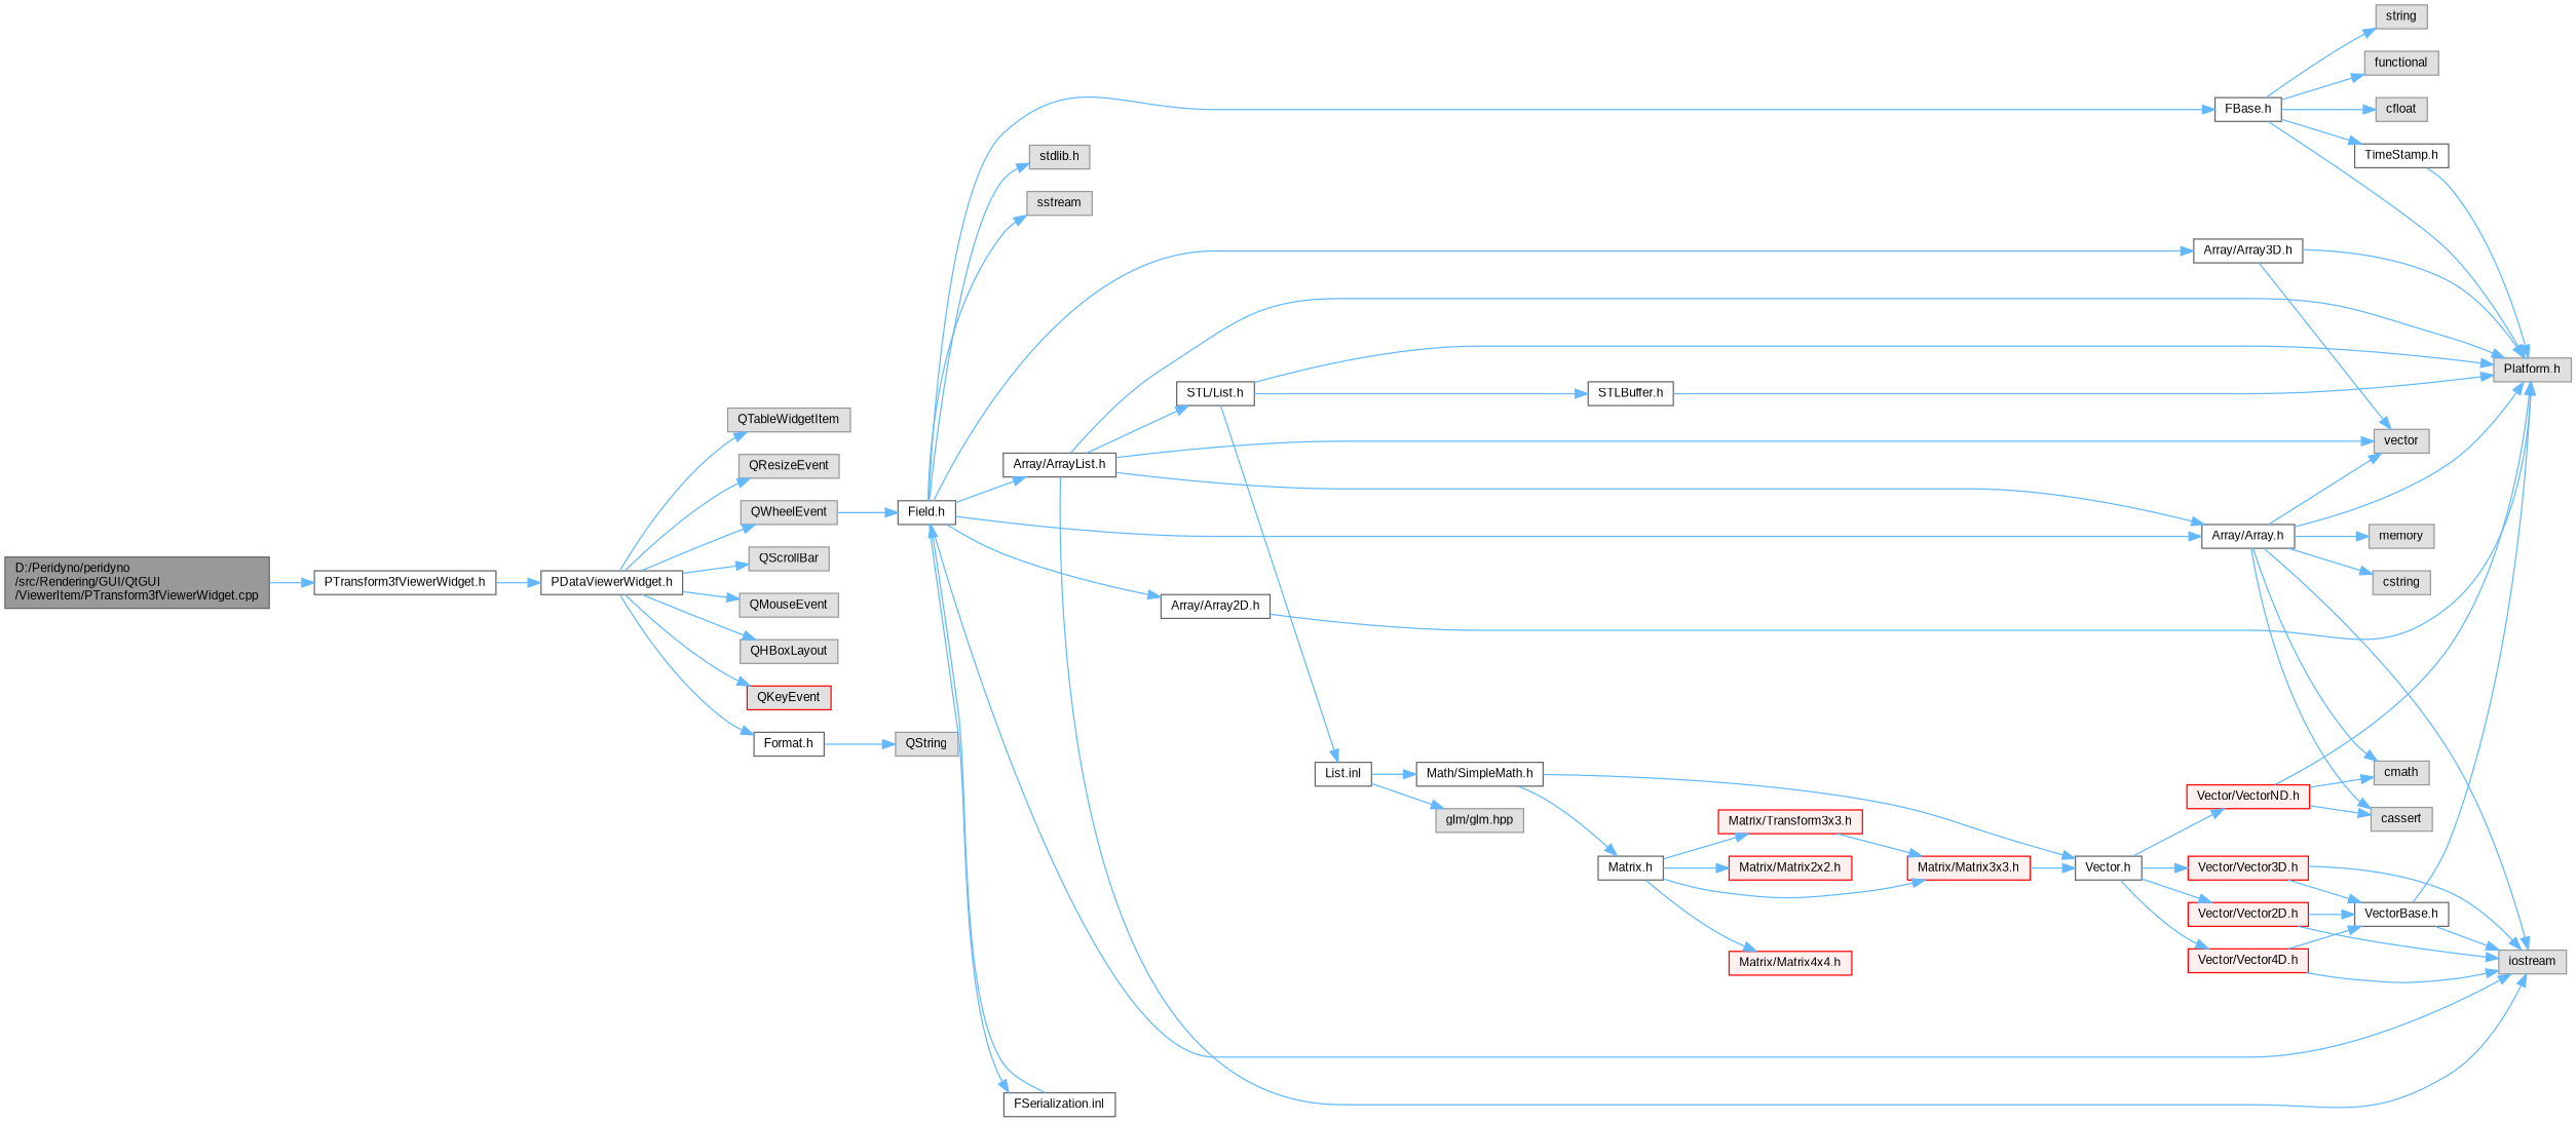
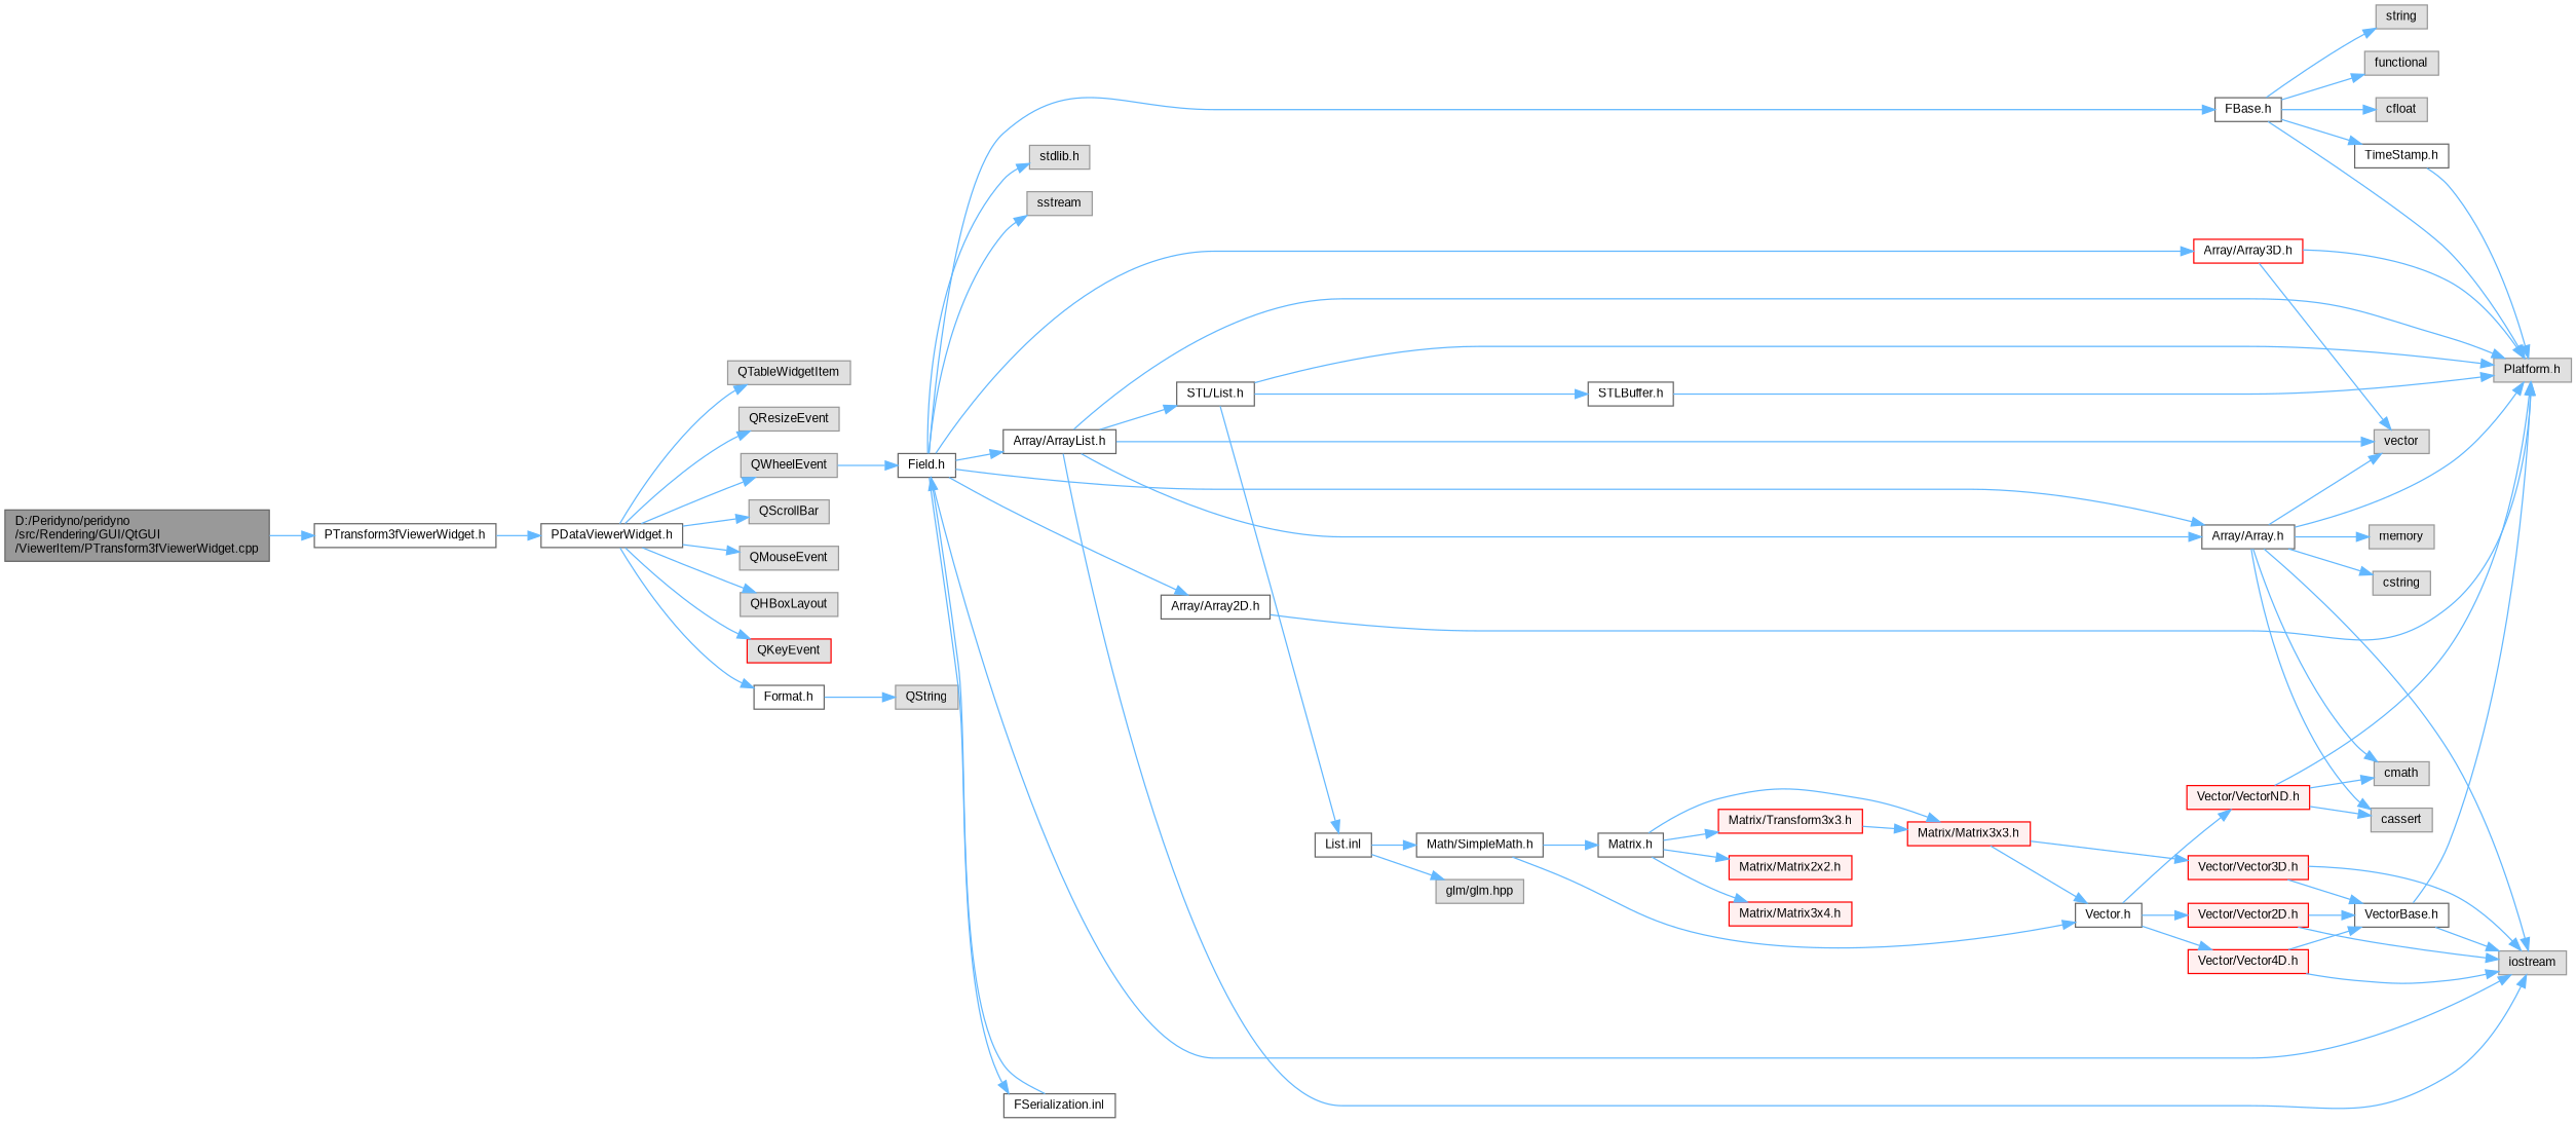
  digraph {
    fontname="Liberation Sans"
    rankdir=LR
    node [color=grey60 fillcolor="#E0E0E0" fontname="Liberation Sans" fontsize=10 shape=box style=filled]
    edge [color=steelblue1 fontname="Liberation Sans" fontsize=10 labelfontname=Helvetica labelfontsize=10 style=solid]
    n1 [color=gray40 fillcolor=grey60 fontcolor=black height=0.2 label="D:/Peridyno/peridyno\l/src/Rendering/GUI/QtGUI\l/ViewerItem/PTransform3fViewerWidget.cpp" width=0.4]
    n2 [color=grey40 fillcolor=white height=0.2 label="PTransform3fViewerWidget.h" width=0.4]
    n3 [color=grey40 fillcolor=white height=0.2 label="PDataViewerWidget.h" width=0.4]
    n4 [height=0.2 label=QTableWidgetItem width=0.4]
    n5 [height=0.2 label=QResizeEvent width=0.4]
    n6 [height=0.2 label=QWheelEvent width=0.4]
    n7 [height=0.2 label=QScrollBar width=0.4]
    n8 [height=0.2 label=QMouseEvent width=0.4]
    n9 [height=0.2 label=QHBoxLayout width=0.4]
    n10 [color=red height=0.2 label=QKeyEvent width=0.4]
    n11 [color=grey40 fillcolor=white height=0.2 label="Format.h" width=0.4]
    n12 [color=grey40 fillcolor=white height=0.2 label="Field.h" width=0.4]
    n13 [height=0.2 label=iostream width=0.4]
    n14 [height=0.2 label="stdlib.h" width=0.4]
    n15 [height=0.2 label=sstream width=0.4]
    n16 [color=grey40 fillcolor=white height=0.2 label="FBase.h" width=0.4]
    n17 [color=grey40 fillcolor=white height=0.2 label="Array/Array.h" width=0.4]
    n18 [color=grey40 fillcolor=white height=0.2 label="Array/Array2D.h" width=0.4]
-   n19 [color=grey40 fillcolor=white height=0.2 label="Array/Array3D.h" width=0.4]
+   n19 [color=red fillcolor=white height=0.2 label="Array/Array3D.h" width=0.4]
    n20 [color=grey40 fillcolor=white height=0.2 label="Array/ArrayList.h" width=0.4]
    n21 [color=grey40 fillcolor=white height=0.2 label="FSerialization.inl" width=0.4]
    n22 [height=0.2 label=QString width=0.4]
    n23 [height=0.2 label="Platform.h" width=0.4]
    n24 [color=grey40 fillcolor=white height=0.2 label="TimeStamp.h" width=0.4]
    n25 [height=0.2 label=string width=0.4]
    n26 [height=0.2 label=functional width=0.4]
    n27 [height=0.2 label=cfloat width=0.4]
    n28 [height=0.2 label=cassert width=0.4]
    n29 [height=0.2 label=vector width=0.4]
    n30 [height=0.2 label=cstring width=0.4]
    n31 [height=0.2 label=memory width=0.4]
    n32 [height=0.2 label=cmath width=0.4]
    n33 [color=grey40 fillcolor=white height=0.2 label="STL/List.h" width=0.4]
    n34 [color=grey40 fillcolor=white height=0.2 label="STLBuffer.h" width=0.4]
    n35 [color=grey40 fillcolor=white height=0.2 label="List.inl" width=0.4]
    n36 [color=grey40 fillcolor=white height=0.2 label="Math/SimpleMath.h" width=0.4]
    n37 [height=0.2 label="glm/glm.hpp" width=0.4]
    n38 [color=grey40 fillcolor=white height=0.2 label="Vector.h" width=0.4]
    n39 [color=grey40 fillcolor=white height=0.2 label="Matrix.h" width=0.4]
    n40 [color=red fillcolor="#FFF0F0" height=0.2 label="Vector/Vector2D.h" width=0.4]
    n41 [color=red fillcolor="#FFF0F0" height=0.2 label="Vector/Vector3D.h" width=0.4]
    n42 [color=red fillcolor="#FFF0F0" height=0.2 label="Vector/Vector4D.h" width=0.4]
    n43 [color=red fillcolor="#FFF0F0" height=0.2 label="Vector/VectorND.h" width=0.4]
    n44 [color=red fillcolor="#FFF0F0" height=0.2 label="Matrix/Matrix2x2.h" width=0.4]
    n45 [color=red fillcolor="#FFF0F0" height=0.2 label="Matrix/Matrix3x3.h" width=0.4]
-   n46 [color=red fillcolor="#FFF0F0" height=0.2 label="Matrix/Matrix4x4.h" width=0.4]
+   n46 [color=red fillcolor="#FFF0F0" height=0.2 label="Matrix/Matrix3x4.h" width=0.4]
    n47 [color=red fillcolor="#FFF0F0" height=0.2 label="Matrix/Transform3x3.h" width=0.4]
    n48 [color=grey40 fillcolor=white height=0.2 label="VectorBase.h" width=0.4]
    n1 -> n2
    n2 -> n3
    n3 -> n4
    n3 -> n5
    n3 -> n6
    n3 -> n7
    n3 -> n8
    n3 -> n9
    n3 -> n10
    n3 -> n11
    n6 -> n12
    n11 -> n22
    n12 -> n13
    n12 -> n14
    n12 -> n15
    n12 -> n16
    n12 -> n17
    n12 -> n18
    n12 -> n19
    n12 -> n20
    n12 -> n21
    n16 -> n23
    n16 -> n24
    n16 -> n25
    n16 -> n26
    n16 -> n27
    n17 -> n13
    n17 -> n23
    n17 -> n28
    n17 -> n29
    n17 -> n30
    n17 -> n31
    n17 -> n32
    n18 -> n23
    n19 -> n23
    n19 -> n29
    n20 -> n13
    n20 -> n17
    n20 -> n23
    n20 -> n29
    n20 -> n33
    n21 -> n12
    n24 -> n23
    n33 -> n23
    n33 -> n34
    n33 -> n35
    n34 -> n23
    n35 -> n36
    n35 -> n37
    n36 -> n38
    n36 -> n39
    n38 -> n40
-   n38 -> n41
+   n45 -> n41
    n38 -> n42
    n38 -> n43
    n39 -> n44
    n39 -> n45
    n39 -> n46
    n39 -> n47
    n40 -> n13
    n40 -> n48
    n41 -> n13
    n41 -> n48
    n42 -> n13
    n42 -> n48
    n43 -> n23
    n43 -> n28
    n43 -> n32
    n45 -> n38
    n47 -> n45
    n48 -> n13
    n48 -> n23
  }
